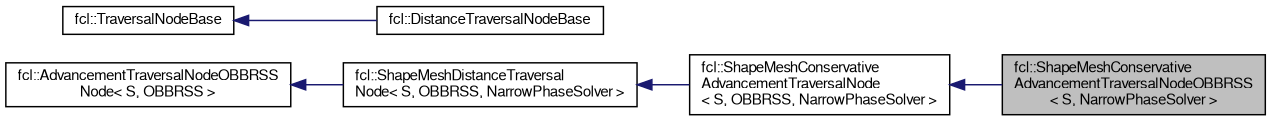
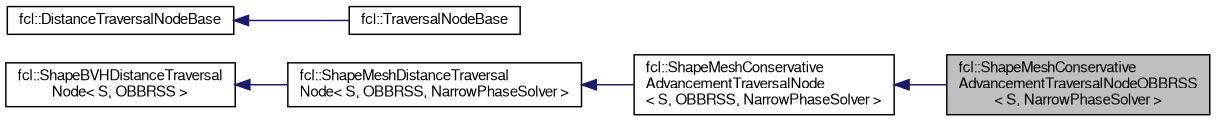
  digraph {
    rankdir=LR
    node [color=black fillcolor=white fontname=FreeSans fontsize=10 shape=record style=filled]
    edge [color=midnightblue dir=back fontname=FreeSans fontsize=10 labelfontname=FreeSans labelfontsize=10 style=solid]
    n1 [fillcolor=grey75 fontcolor=black height=0.2 label="fcl::ShapeMeshConservative\lAdvancementTraversalNodeOBBRSS\l\< S, NarrowPhaseSolver \>" width=0.4]
    n2 [height=0.2 label="fcl::ShapeMeshConservative\lAdvancementTraversalNode\l\< S, OBBRSS, NarrowPhaseSolver \>" width=0.4]
    n3 [height=0.2 label="fcl::ShapeMeshDistanceTraversal\lNode\< S, OBBRSS, NarrowPhaseSolver \>" width=0.4]
-   n4 [height=0.2 label="fcl::AdvancementTraversalNodeOBBRSS\lNode\< S, OBBRSS \>" width=0.4]
+   n4 [height=0.2 label="fcl::ShapeBVHDistanceTraversal\lNode\< S, OBBRSS \>" width=0.4]
    n5 [height=0.2 label="fcl::DistanceTraversalNodeBase" width=0.4]
    n6 [height=0.2 label="fcl::TraversalNodeBase" width=0.4]
    n2 -> n1
    n3 -> n2
    n4 -> n3
-   n6 -> n5
+   n5 -> n6
  }
